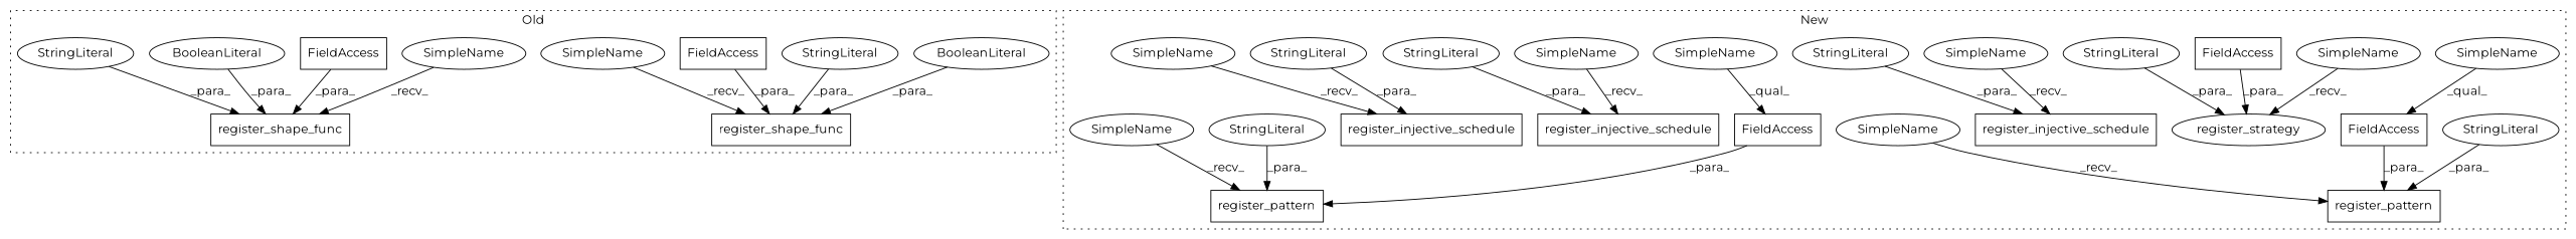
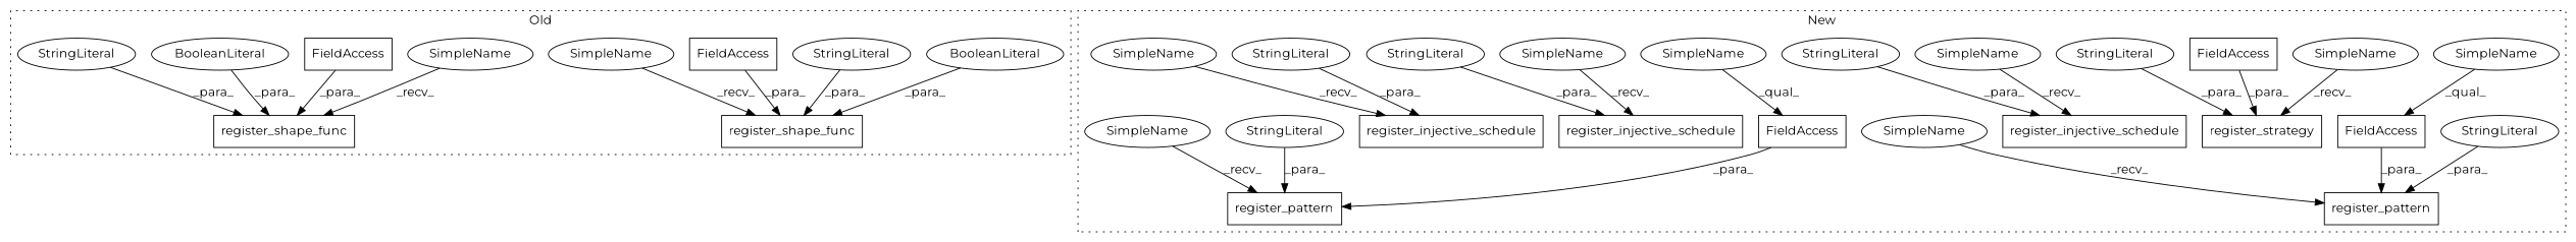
  digraph {
    fontname=Montserrat
    node [a=42 l=2 s=25568 shape=ellipse fontname=Montserrat]
    edge [fontname=Montserrat]
    n1 [a=32 l="20,1" label=register_shape_func s="26515,26568" shape=box]
    n2 [a=9 l=5 label=BooleanLiteral s=26547]
    n3 [a=45 l=11 label=StringLiteral s=26535]
    n4 [a=32 l="20,1" label=register_shape_func s="26578,26631" shape=box]
    n5 [a=9 l=5 label=BooleanLiteral s=26610]
    n6 [a=45 l=11 label=StringLiteral s=26598]
    n7 [a=22 l=15 label=FieldAccess s=26553 shape=box]
    n8 [a=22 l=15 label=FieldAccess s=26616 shape=box]
    n9 [label=SimpleName s=26575]
    n10 [label=SimpleName s=26512]
-   n11 [a=32 l="18,1" label=register_strategy s="25460,25524"]
+   n11 [a=32 l="18,1" label=register_strategy s="25460,25524" shape=box]
    n12 [a=22 l=29 label=FieldAccess s=25495 shape=box]
    n13 [a=45 l=16 label=StringLiteral s=25478]
    n14 [a=32 l="17,1" label=register_pattern s="25534,25598" shape=box]
    n15 [a=32 l="28,1" label=register_injective_schedule s="25337,25384" shape=box]
    n16 [a=22 l=30 label=FieldAccess shape=box]
    n17 [a=22 l=19 label=FieldAccess s=25431 shape=box]
    n18 [a=32 l="17,1" label=register_pattern s="25394,25450" shape=box]
    n19 [a=45 l=16 label=StringLiteral s=25551]
    n20 [a=45 l=19 label=StringLiteral s=25365]
    n21 [a=45 l=19 label=StringLiteral s=25411]
    n22 [a=32 l="28,1" label=register_injective_schedule s="25668,25718" shape=box]
    n23 [a=45 l=22 label=StringLiteral s=25696]
    n24 [a=32 l="28,1" label=register_injective_schedule s="25608,25658" shape=box]
    n25 [a=45 l=22 label=StringLiteral s=25636]
    n26 [l=9 label=SimpleName]
    n27 [l=9 label=SimpleName s=25431]
    n28 [label=SimpleName s=25457]
    n29 [label=SimpleName s=25334]
    n30 [label=SimpleName s=25665]
    n31 [label=SimpleName s=25605]
    n32 [label=SimpleName s=25391]
    n33 [label=SimpleName s=25531]
    subgraph cluster_1 {
      label=Old
      style=dotted
      n1
      n2
      n3
      n4
      n5
      n6
      n7
      n8
      n9
      n10
    }
    subgraph cluster_2 {
      label=New
      style=dotted
      n11
      n12
      n13
      n14
      n15
      n16
      n17
      n18
      n19
      n20
      n21
      n22
      n23
      n24
      n25
      n26
      n27
      n28
      n29
      n30
      n31
      n32
      n33
    }
    n2 -> n1 [label=_para_]
    n3 -> n1 [label=_para_]
    n5 -> n4 [label=_para_]
    n6 -> n4 [label=_para_]
    n7 -> n1 [label=_para_]
    n8 -> n4 [label=_para_]
    n9 -> n4 [label=_recv_]
    n10 -> n1 [label=_recv_]
    n12 -> n11 [label=_para_]
    n13 -> n11 [label=_para_]
    n16 -> n14 [label=_para_]
    n17 -> n18 [label=_para_]
    n19 -> n14 [label=_para_]
    n20 -> n15 [label=_para_]
    n21 -> n18 [label=_para_]
    n23 -> n22 [label=_para_]
    n25 -> n24 [label=_para_]
    n26 -> n16 [label=_qual_]
    n27 -> n17 [label=_qual_]
    n28 -> n11 [label=_recv_]
    n29 -> n15 [label=_recv_]
    n30 -> n22 [label=_recv_]
    n31 -> n24 [label=_recv_]
    n32 -> n18 [label=_recv_]
    n33 -> n14 [label=_recv_]
  }
